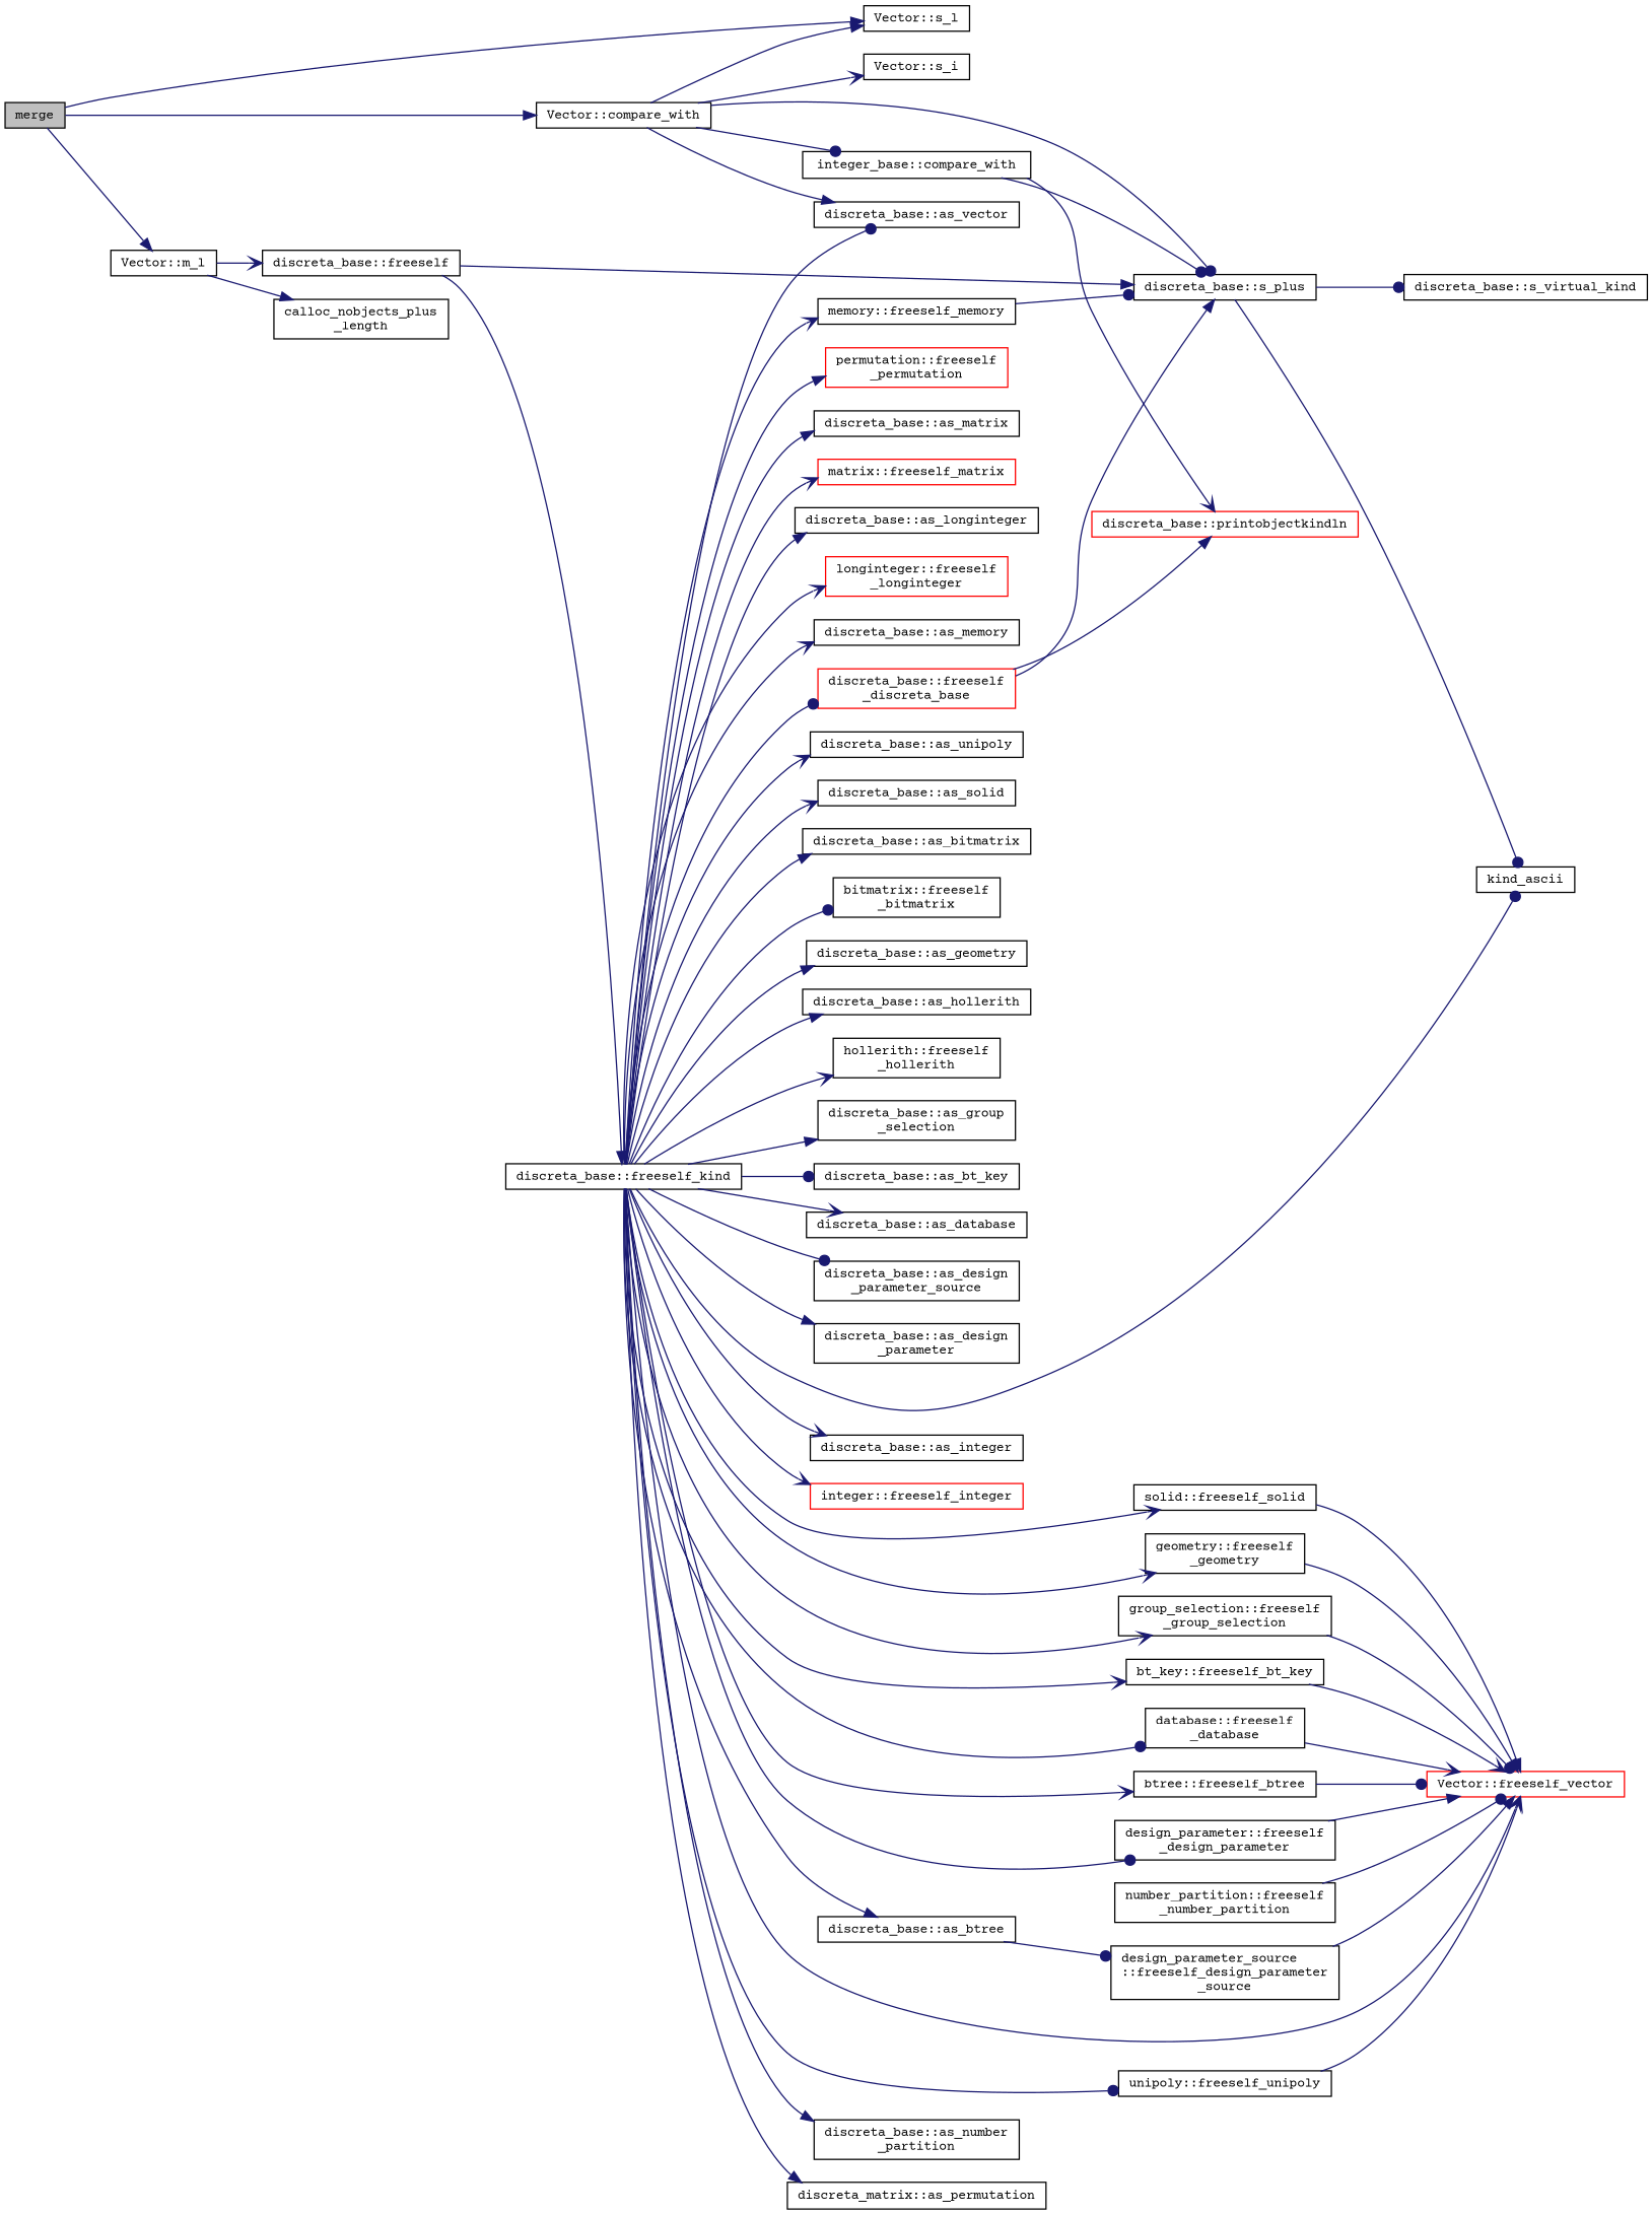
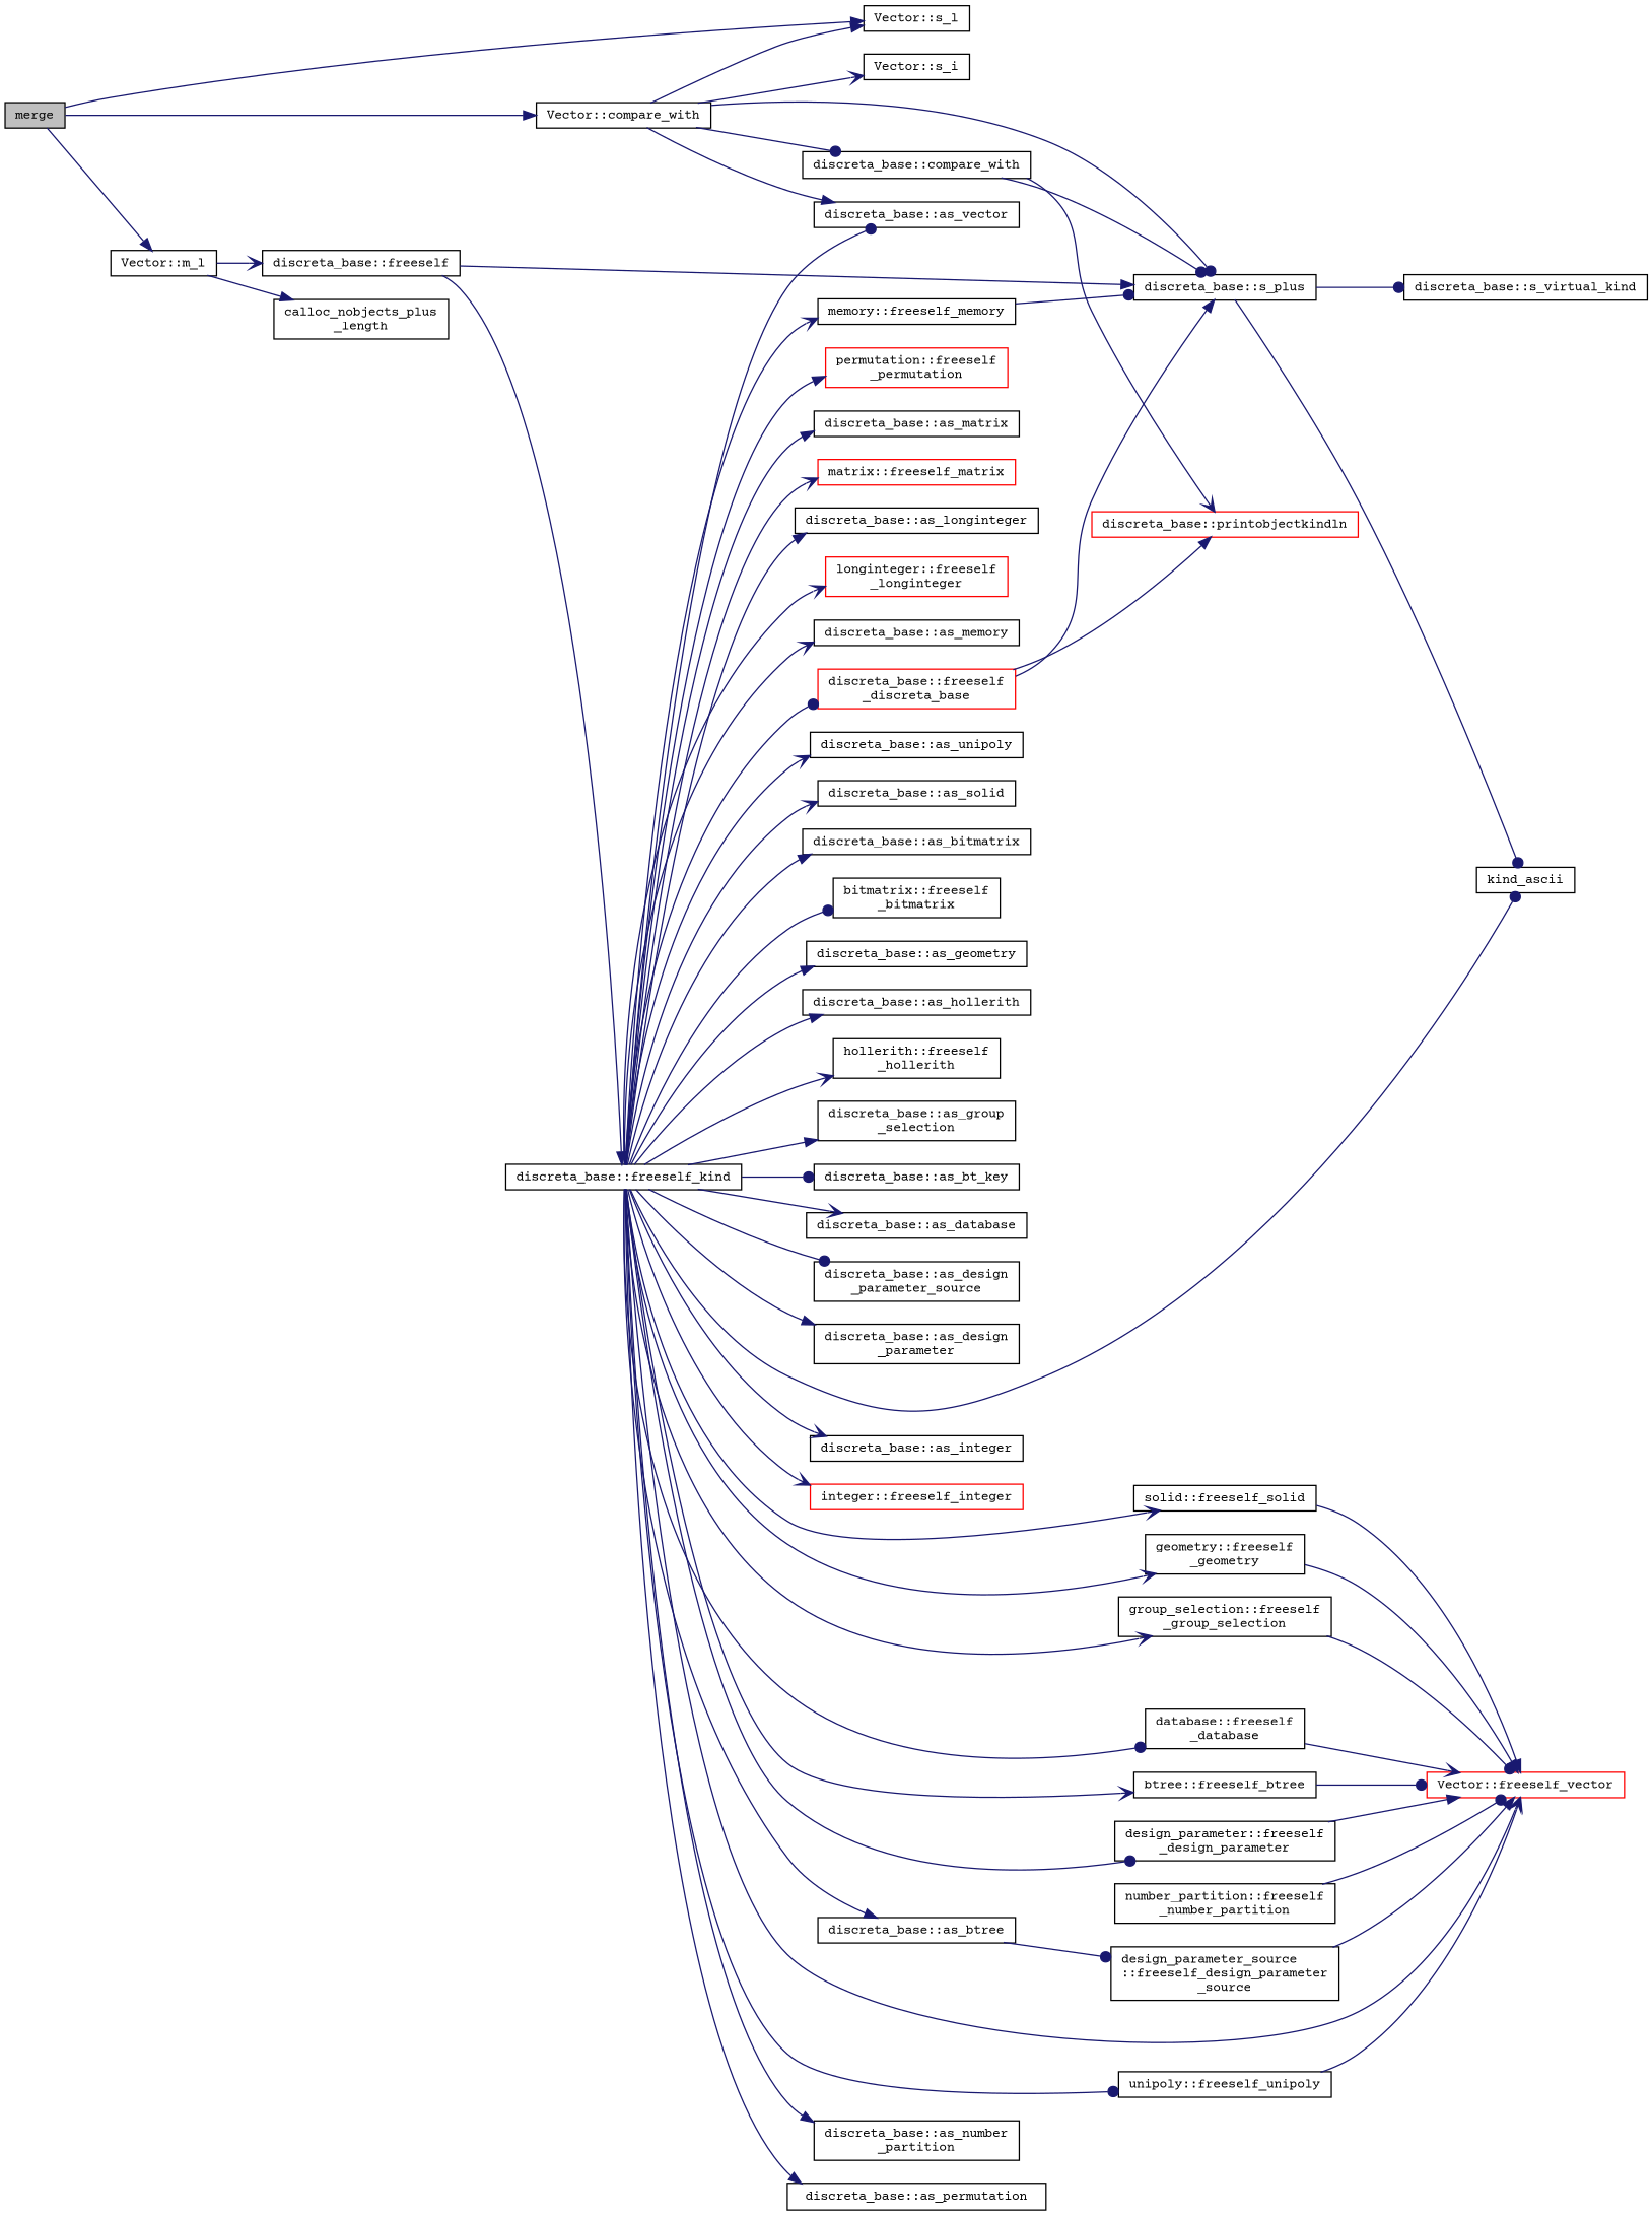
  digraph {
    fontname="Courier Prime"
    rankdir=LR
    node [color=black fillcolor=white fontname="Courier Prime" fontsize=10 shape=record style=filled]
    edge [arrowhead=normal color=midnightblue fontname="Courier Prime" fontsize=10 labelfontname=Helvetica labelfontsize=10 style=solid]
    n1 [fillcolor=grey75 fontcolor=black height=0.2 label=merge width=0.4]
    n2 [height=0.2 label="Vector::s_l" width=0.4]
    n3 [height=0.2 label="Vector::m_l" width=0.4]
    n4 [height=0.2 label="Vector::compare_with" width=0.4]
    n5 [height=0.2 label="discreta_base::freeself" width=0.4]
    n6 [height=0.2 label="calloc_nobjects_plus\l_length" width=0.4]
    n7 [height=0.2 label="discreta_base::s_plus" width=0.4]
    n8 [height=0.2 label="discreta_base::as_vector" width=0.4]
    n9 [height=0.2 label="Vector::s_i" width=0.4]
-   n10 [height=0.2 label="integer_base::compare_with" width=0.4]
+   n10 [height=0.2 label="discreta_base::compare_with" width=0.4]
    n11 [height=0.2 label="discreta_base::freeself_kind" width=0.4]
    n12 [color=red height=0.2 label="discreta_base::freeself\l_discreta_base" width=0.4]
    n13 [height=0.2 label=kind_ascii width=0.4]
    n14 [height=0.2 label="discreta_base::as_integer" width=0.4]
    n15 [color=red height=0.2 label="integer::freeself_integer" width=0.4]
    n16 [color=red height=0.2 label="Vector::freeself_vector" width=0.4]
    n17 [height=0.2 label="discreta_base::as_number\l_partition" width=0.4]
-   n18 [height=0.2 label="discreta_matrix::as_permutation" width=0.4]
+   n18 [height=0.2 label="discreta_base::as_permutation" width=0.4]
    n19 [color=red height=0.2 label="permutation::freeself\l_permutation" width=0.4]
    n20 [height=0.2 label="discreta_base::as_matrix" width=0.4]
    n21 [color=red height=0.2 label="matrix::freeself_matrix" width=0.4]
    n22 [height=0.2 label="discreta_base::as_longinteger" width=0.4]
    n23 [color=red height=0.2 label="longinteger::freeself\l_longinteger" width=0.4]
    n24 [height=0.2 label="discreta_base::as_memory" width=0.4]
    n25 [height=0.2 label="memory::freeself_memory" width=0.4]
    n26 [height=0.2 label="discreta_base::as_unipoly" width=0.4]
    n27 [height=0.2 label="unipoly::freeself_unipoly" width=0.4]
    n28 [height=0.2 label="discreta_base::as_solid" width=0.4]
    n29 [height=0.2 label="solid::freeself_solid" width=0.4]
    n30 [height=0.2 label="discreta_base::as_bitmatrix" width=0.4]
    n31 [height=0.2 label="bitmatrix::freeself\l_bitmatrix" width=0.4]
    n32 [height=0.2 label="discreta_base::as_geometry" width=0.4]
    n33 [height=0.2 label="geometry::freeself\l_geometry" width=0.4]
    n34 [height=0.2 label="discreta_base::as_hollerith" width=0.4]
    n35 [height=0.2 label="hollerith::freeself\l_hollerith" width=0.4]
    n36 [height=0.2 label="discreta_base::as_group\l_selection" width=0.4]
    n37 [height=0.2 label="group_selection::freeself\l_group_selection" width=0.4]
    n38 [height=0.2 label="discreta_base::as_bt_key" width=0.4]
-   n39 [height=0.2 label="bt_key::freeself_bt_key" width=0.4]
    n40 [height=0.2 label="discreta_base::as_database" width=0.4]
    n41 [height=0.2 label="database::freeself\l_database" width=0.4]
    n42 [height=0.2 label="discreta_base::as_btree" width=0.4]
    n43 [height=0.2 label="btree::freeself_btree" width=0.4]
    n44 [height=0.2 label="discreta_base::as_design\l_parameter_source" width=0.4]
    n45 [height=0.2 label="discreta_base::as_design\l_parameter" width=0.4]
    n46 [height=0.2 label="design_parameter::freeself\l_design_parameter" width=0.4]
    n47 [height=0.2 label="discreta_base::s_virtual_kind" width=0.4]
    n48 [color=red height=0.2 label="discreta_base::printobjectkindln" width=0.4]
    n49 [height=0.2 label="number_partition::freeself\l_number_partition" width=0.4]
    n50 [height=0.2 label="design_parameter_source\l::freeself_design_parameter\l_source" width=0.4]
    n1 -> n2
    n1 -> n3
    n1 -> n4
    n3 -> n5 [arrowhead=vee]
    n3 -> n6
    n4 -> n2
    n4 -> n7 [arrowhead=dot]
    n4 -> n8
    n4 -> n9 [arrowhead=vee]
    n4 -> n10 [arrowhead=dot]
    n5 -> n7
    n5 -> n11
    n7 -> n13 [arrowhead=dot]
    n7 -> n47 [arrowhead=dot]
    n10 -> n7 [arrowhead=dot]
    n10 -> n48 [arrowhead=vee]
    n11 -> n8 [arrowhead=dot]
    n11 -> n12 [arrowhead=dot]
    n11 -> n13 [arrowhead=dot]
    n11 -> n14 [arrowhead=vee]
    n11 -> n15 [arrowhead=vee]
    n11 -> n16 [arrowhead=vee]
    n11 -> n17
    n11 -> n18
    n11 -> n19
    n11 -> n20
    n11 -> n21 [arrowhead=vee]
    n11 -> n22
    n11 -> n23 [arrowhead=vee]
    n11 -> n24 [arrowhead=vee]
    n11 -> n25 [arrowhead=vee]
    n11 -> n26 [arrowhead=vee]
    n11 -> n27 [arrowhead=dot]
    n11 -> n28 [arrowhead=vee]
    n11 -> n29 [arrowhead=vee]
    n11 -> n30
    n11 -> n31 [arrowhead=dot]
    n11 -> n32
    n11 -> n33 [arrowhead=vee]
    n11 -> n34
    n11 -> n35 [arrowhead=vee]
    n11 -> n36
    n11 -> n37 [arrowhead=vee]
    n11 -> n38 [arrowhead=dot]
-   n11 -> n39 [arrowhead=vee]
    n11 -> n40 [arrowhead=vee]
    n11 -> n41 [arrowhead=dot]
    n11 -> n42
    n11 -> n43 [arrowhead=vee]
    n11 -> n44 [arrowhead=dot]
    n11 -> n45
    n11 -> n46 [arrowhead=dot]
    n12 -> n7
    n12 -> n48
    n25 -> n7 [arrowhead=dot]
    n27 -> n16 [arrowhead=vee]
    n29 -> n16
    n33 -> n16
    n37 -> n16 [arrowhead=dot]
-   n39 -> n16 [arrowhead=vee]
    n41 -> n16 [arrowhead=vee]
    n42 -> n50 [arrowhead=dot]
    n43 -> n16 [arrowhead=dot]
    n46 -> n16
    n49 -> n16 [arrowhead=dot]
    n50 -> n16
  }
